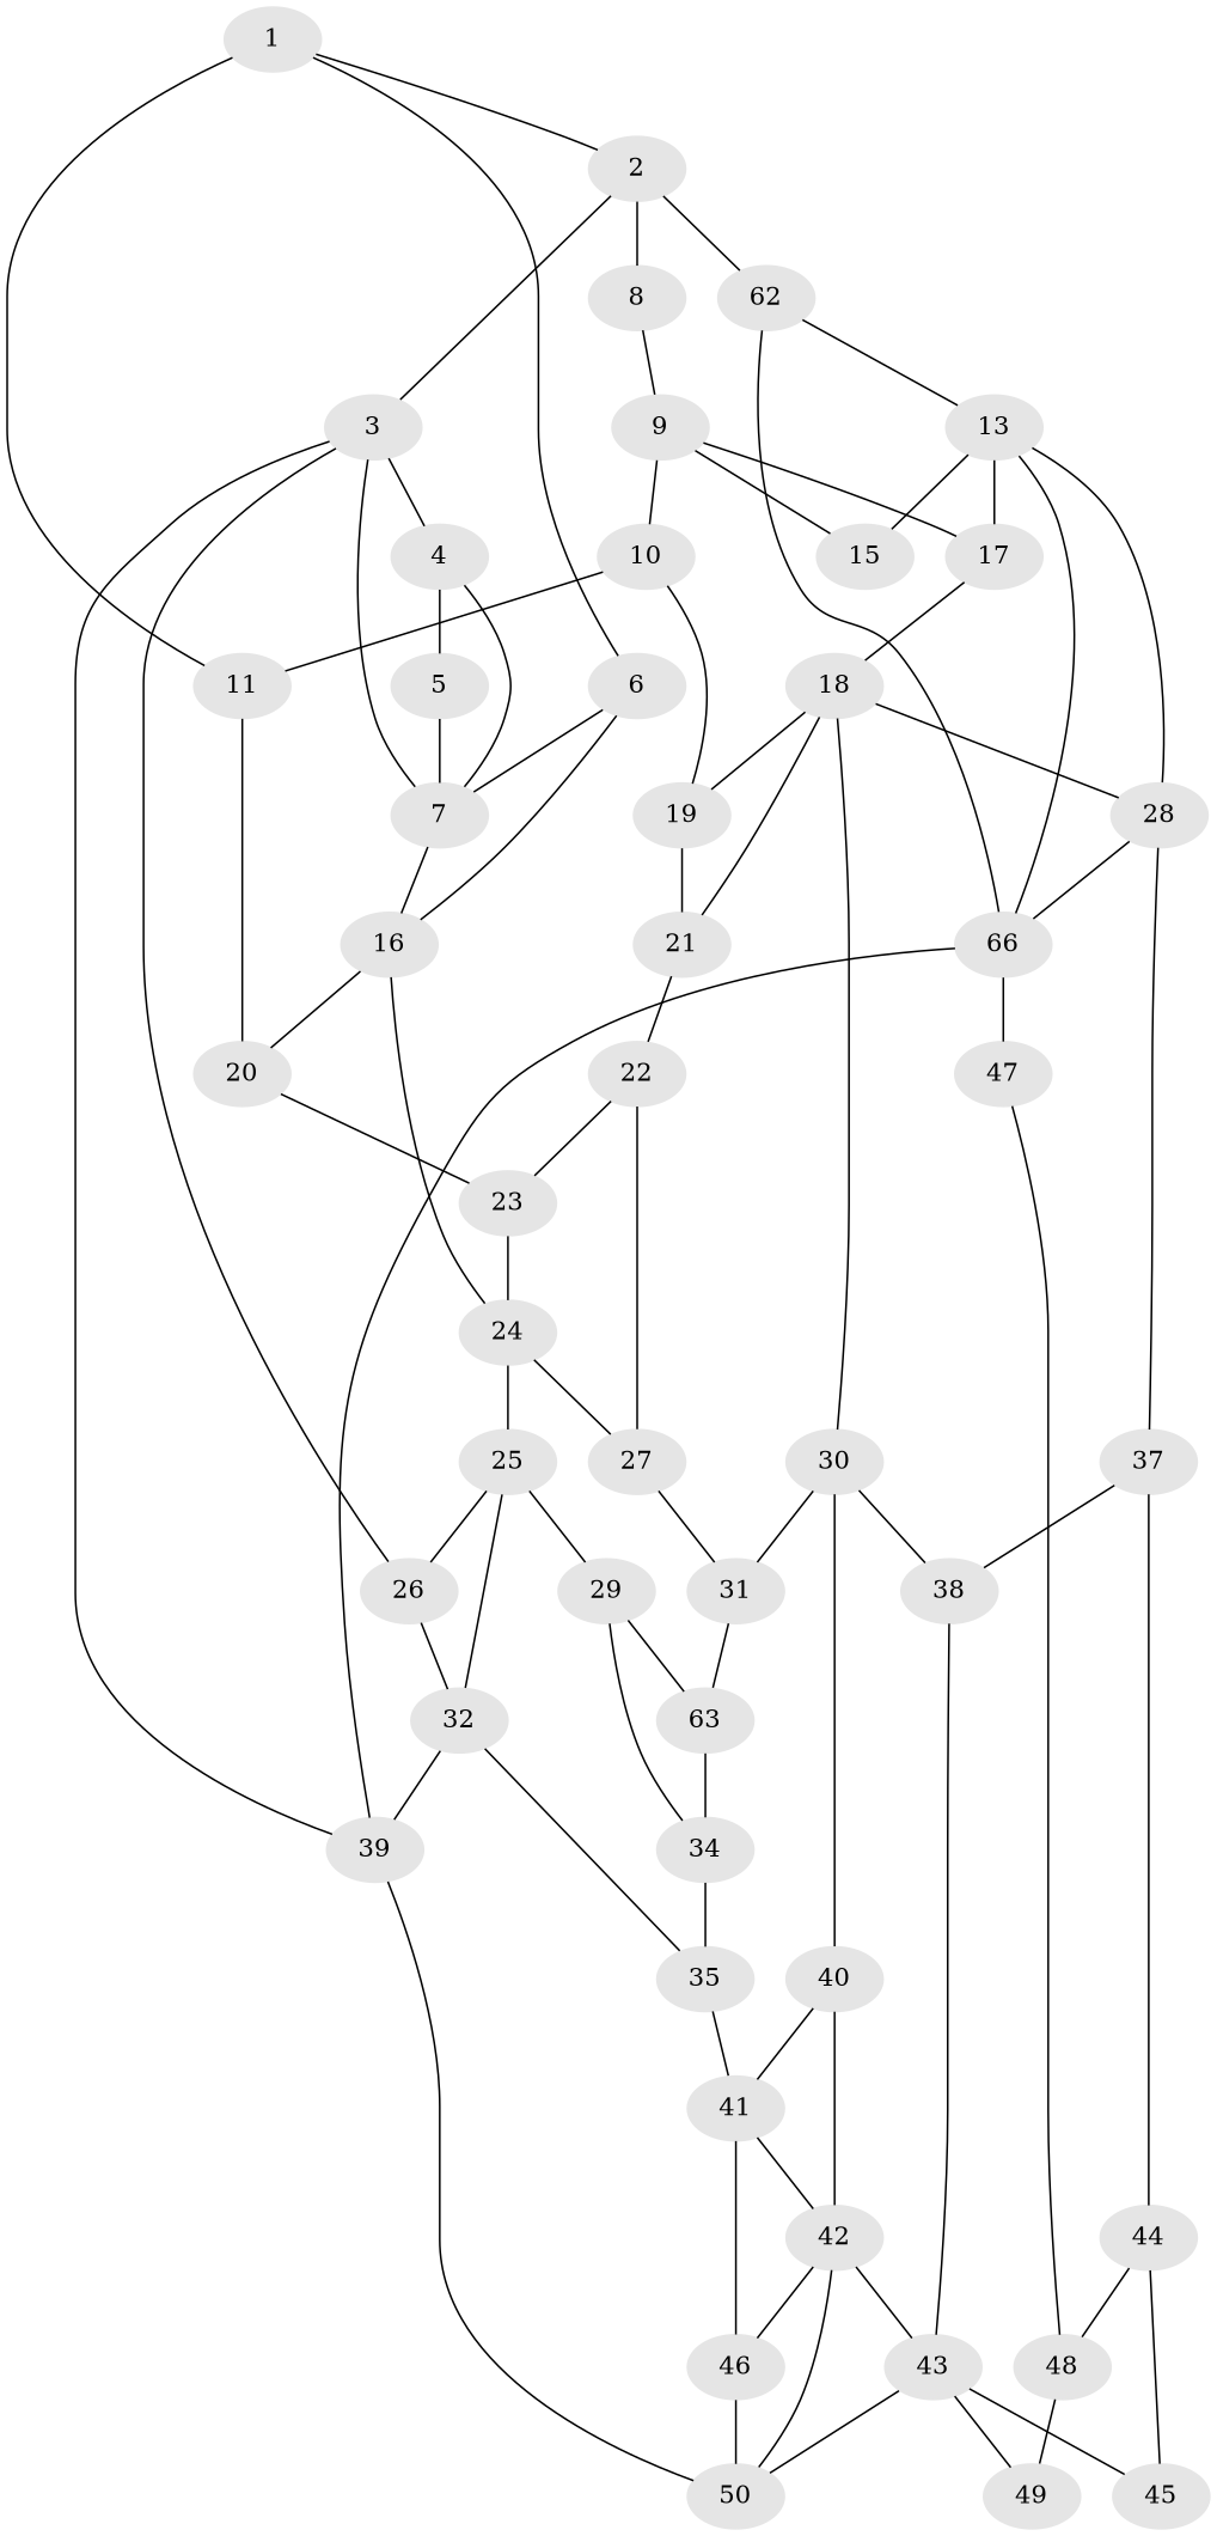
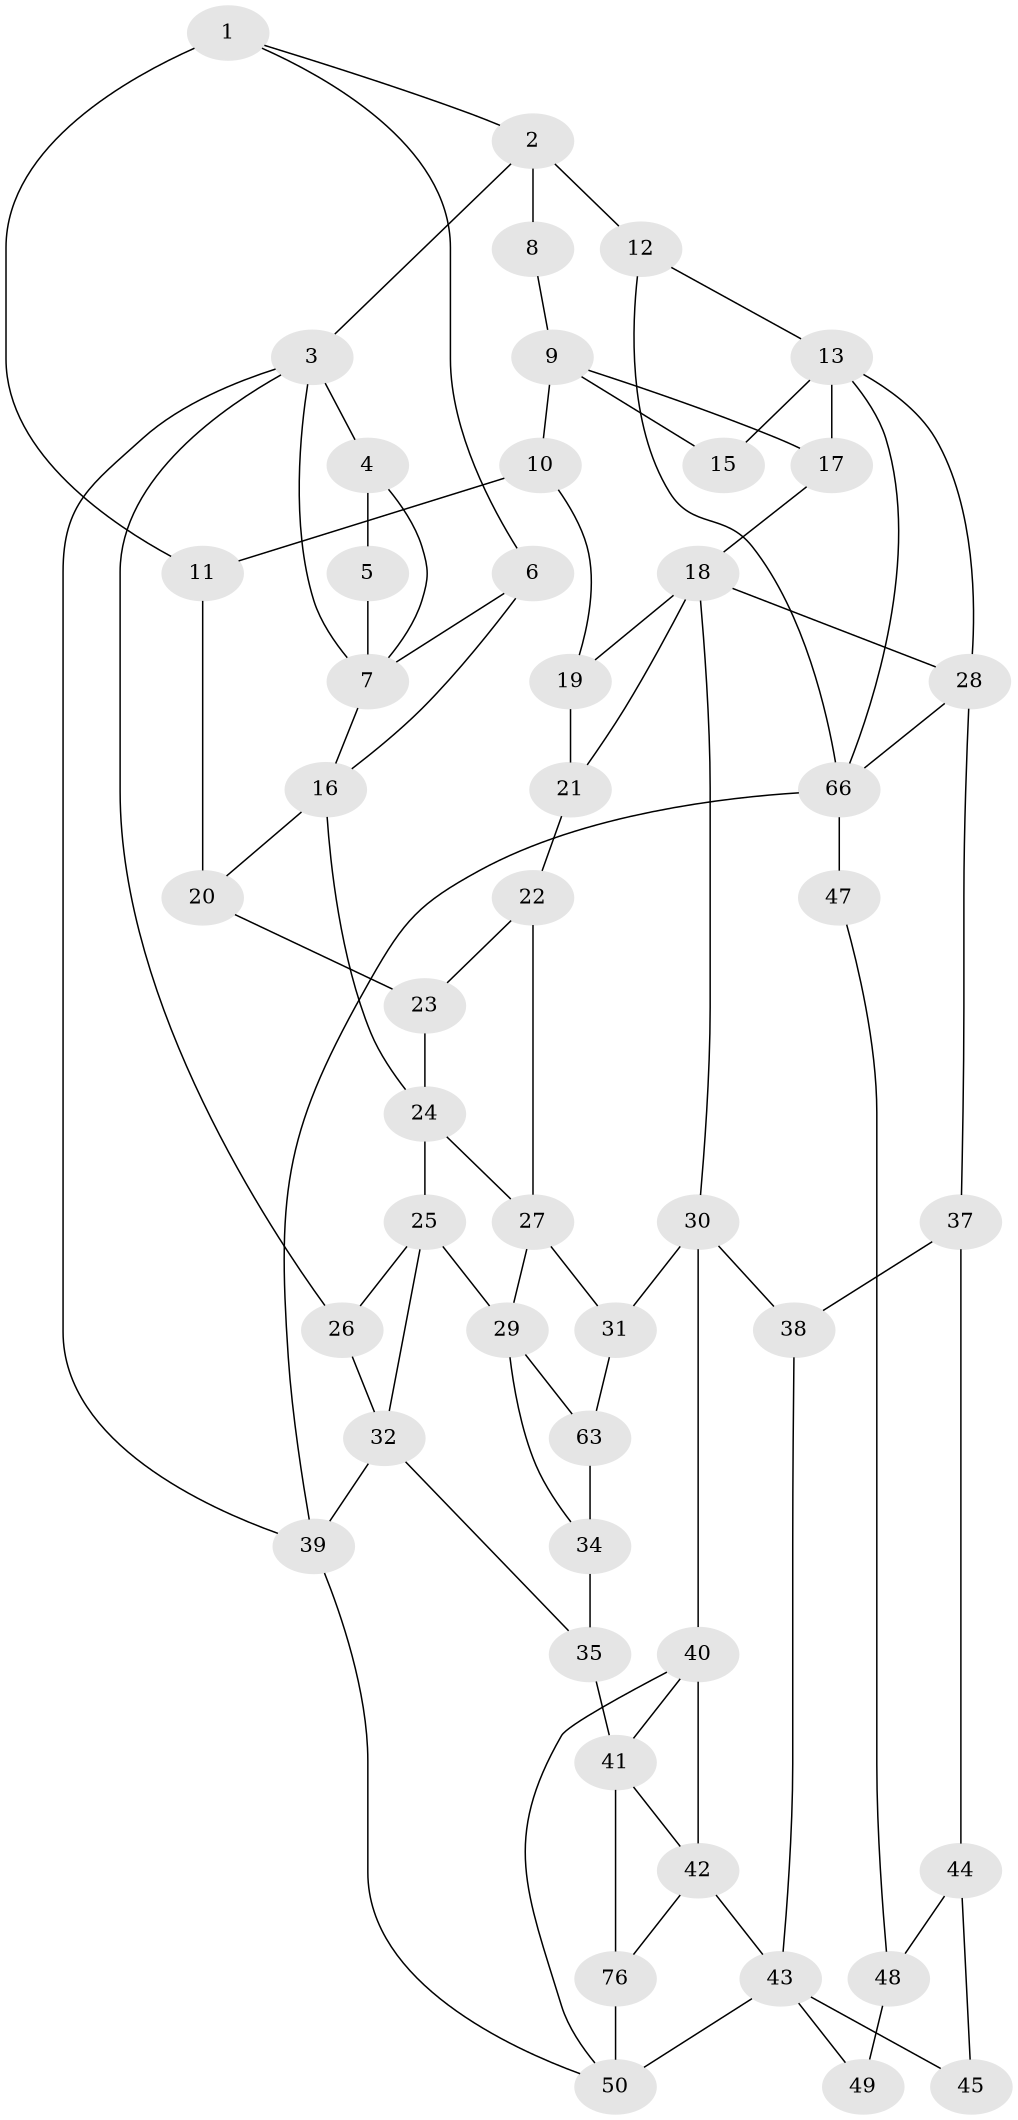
  graph {
    node [color=gray90 style=filled]
    edge [weight=1.0]
    1
    2
    6
    11
    3
    8
-   12 [label=62]
+   12
    7
    16
    20
    4
    26
    39
    9
    13
    n16 [label=66]
    5
    32
    50
    24
    10
    15
    17
    19
    18
    21
    23
    28
    47
    37
    27
    25
    30
    22
    31
    38
    40
    29
    n39 [label=63]
    34
    35
    44
    43
    41
    42
-   46
+   46 [label=76]
    48
    45
    49
    1 -- 2
    1 -- 6
    1 -- 11 [weight=2.0]
    2 -- 3
    2 -- 8
    2 -- 12
    6 -- 7
    6 -- 16
    11 -- 20 [weight=2.0]
    3 -- 7
    3 -- 4 [weight=2.0]
    3 -- 26
    3 -- 39
    8 -- 9
    12 -- 13
    12 -- n16 [weight=2.0]
    7 -- 16
    16 -- 20
    16 -- 24
    20 -- 23 [weight=2.0]
    4 -- 7
    4 -- 5
    26 -- 32
    39 -- 50
    9 -- 10
    9 -- 15
    9 -- 17
    13 -- n16
    13 -- 15
    13 -- 17
    13 -- 28
    n16 -- 39
    n16 -- 47 [weight=2.0]
    5 -- 7
    32 -- 39
    32 -- 35
    24 -- 27
    24 -- 25 [weight=2.0]
    10 -- 11 [weight=2.0]
    10 -- 19
    17 -- 18 [weight=2.0]
    19 -- 21
    18 -- 19
    18 -- 21
    18 -- 28
    18 -- 30
    21 -- 22
    23 -- 24
    28 -- n16
    28 -- 37 [weight=2.0]
    47 -- 48
    37 -- 38 [weight=2.0]
    37 -- 44 [weight=2.0]
    27 -- 31
+   27 -- 29
    25 -- 26
    25 -- 32
    25 -- 29 [weight=2.0]
    30 -- 31
    30 -- 38
    30 -- 40 [weight=2.0]
    22 -- 23
    22 -- 27
    31 -- n39
    38 -- 43
    40 -- 41
    40 -- 42 [weight=2.0]
    29 -- n39
    29 -- 34
    n39 -- 34 [weight=2.0]
    34 -- 35 [weight=2.0]
    35 -- 41 [weight=2.0]
    44 -- 48 [weight=2.0]
    44 -- 45 [weight=2.0]
    43 -- 50
    43 -- 45
    43 -- 49
    41 -- 42
    41 -- 46
-   42 -- 50
+   40 -- 50
    42 -- 43
    42 -- 46
    46 -- 50
    48 -- 49 [weight=2.0]
  }
